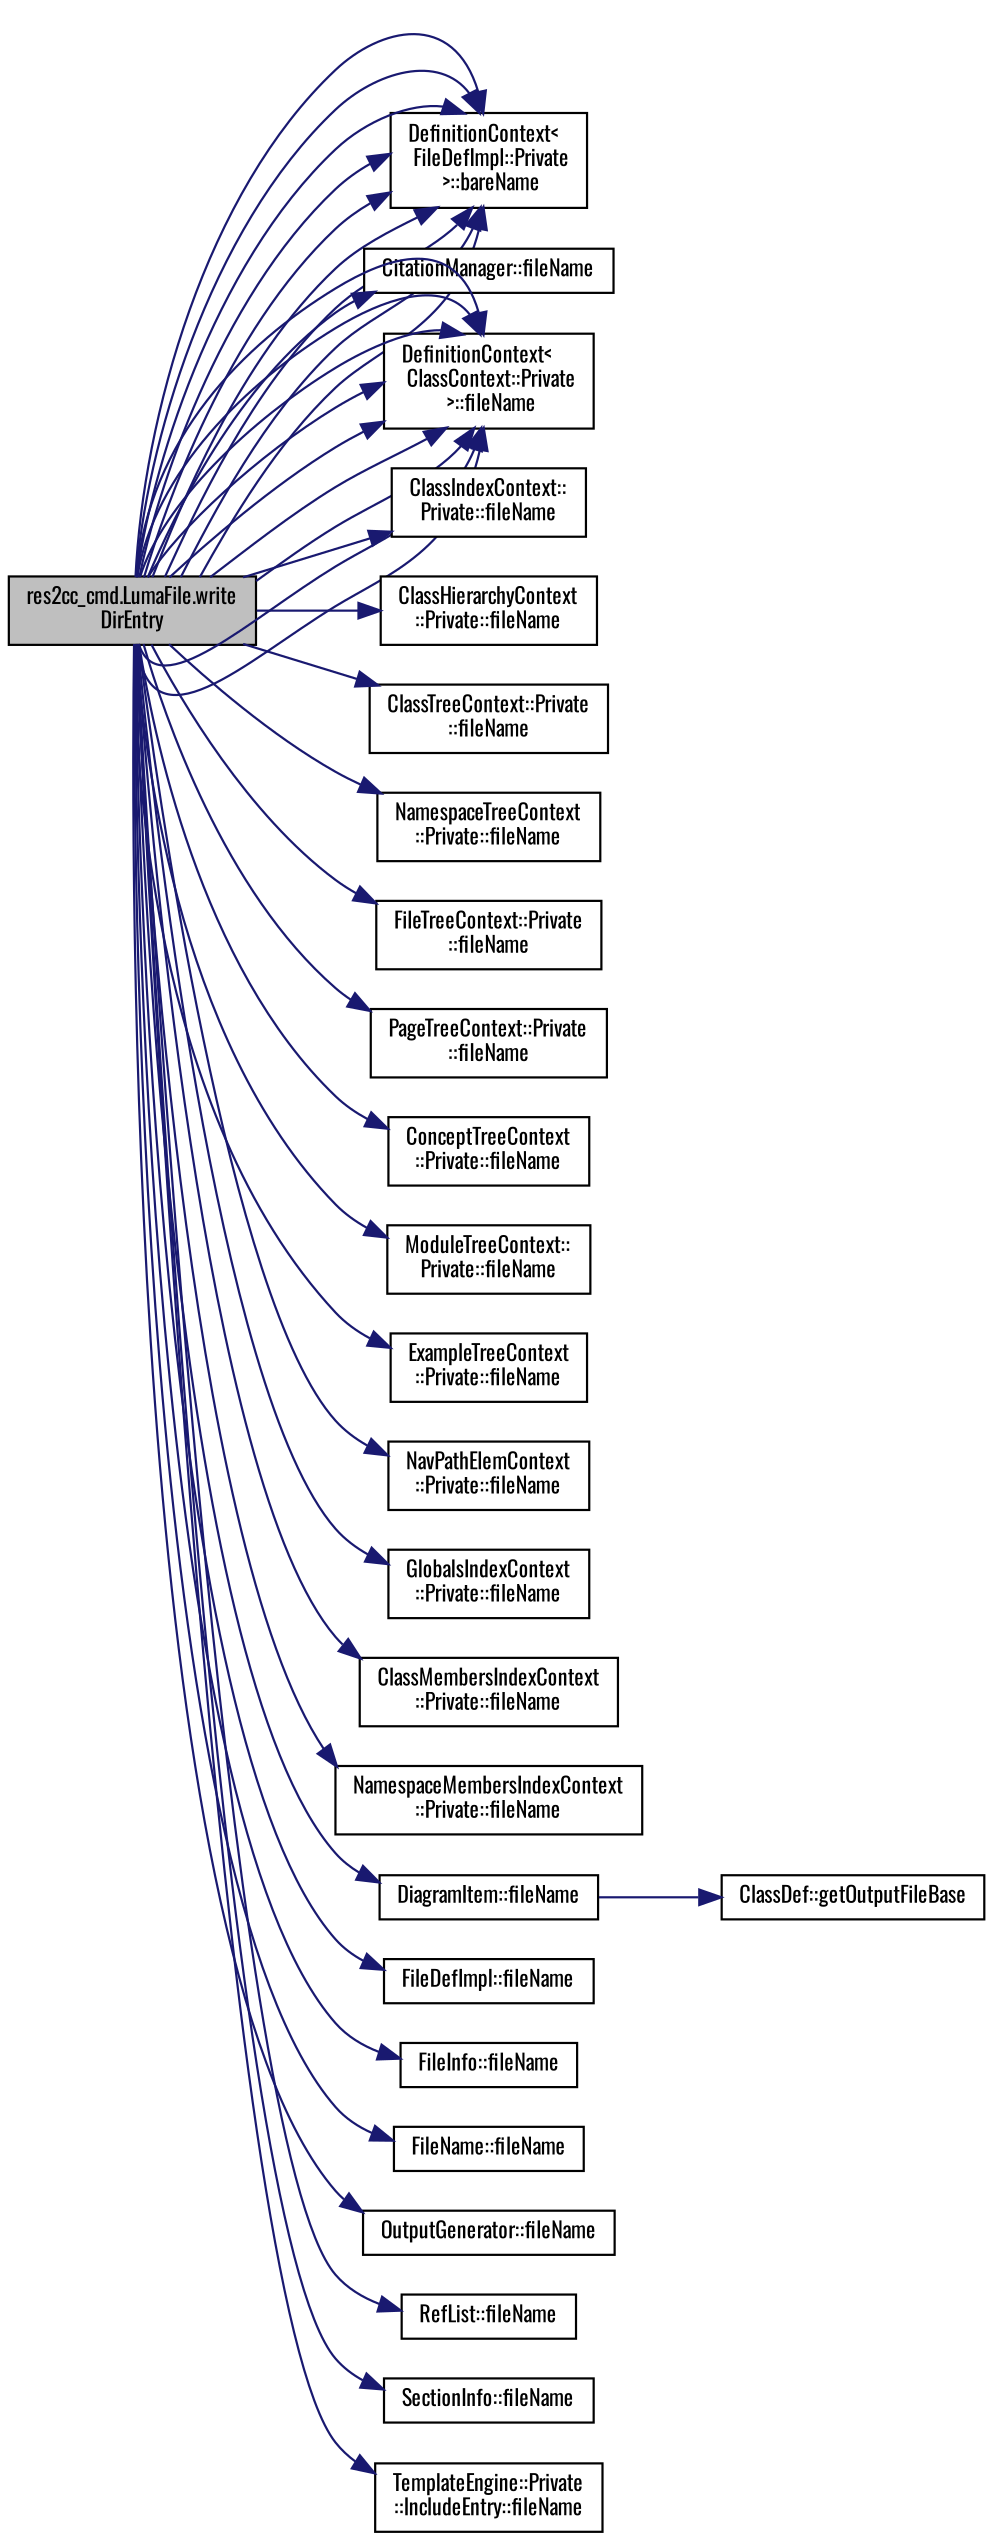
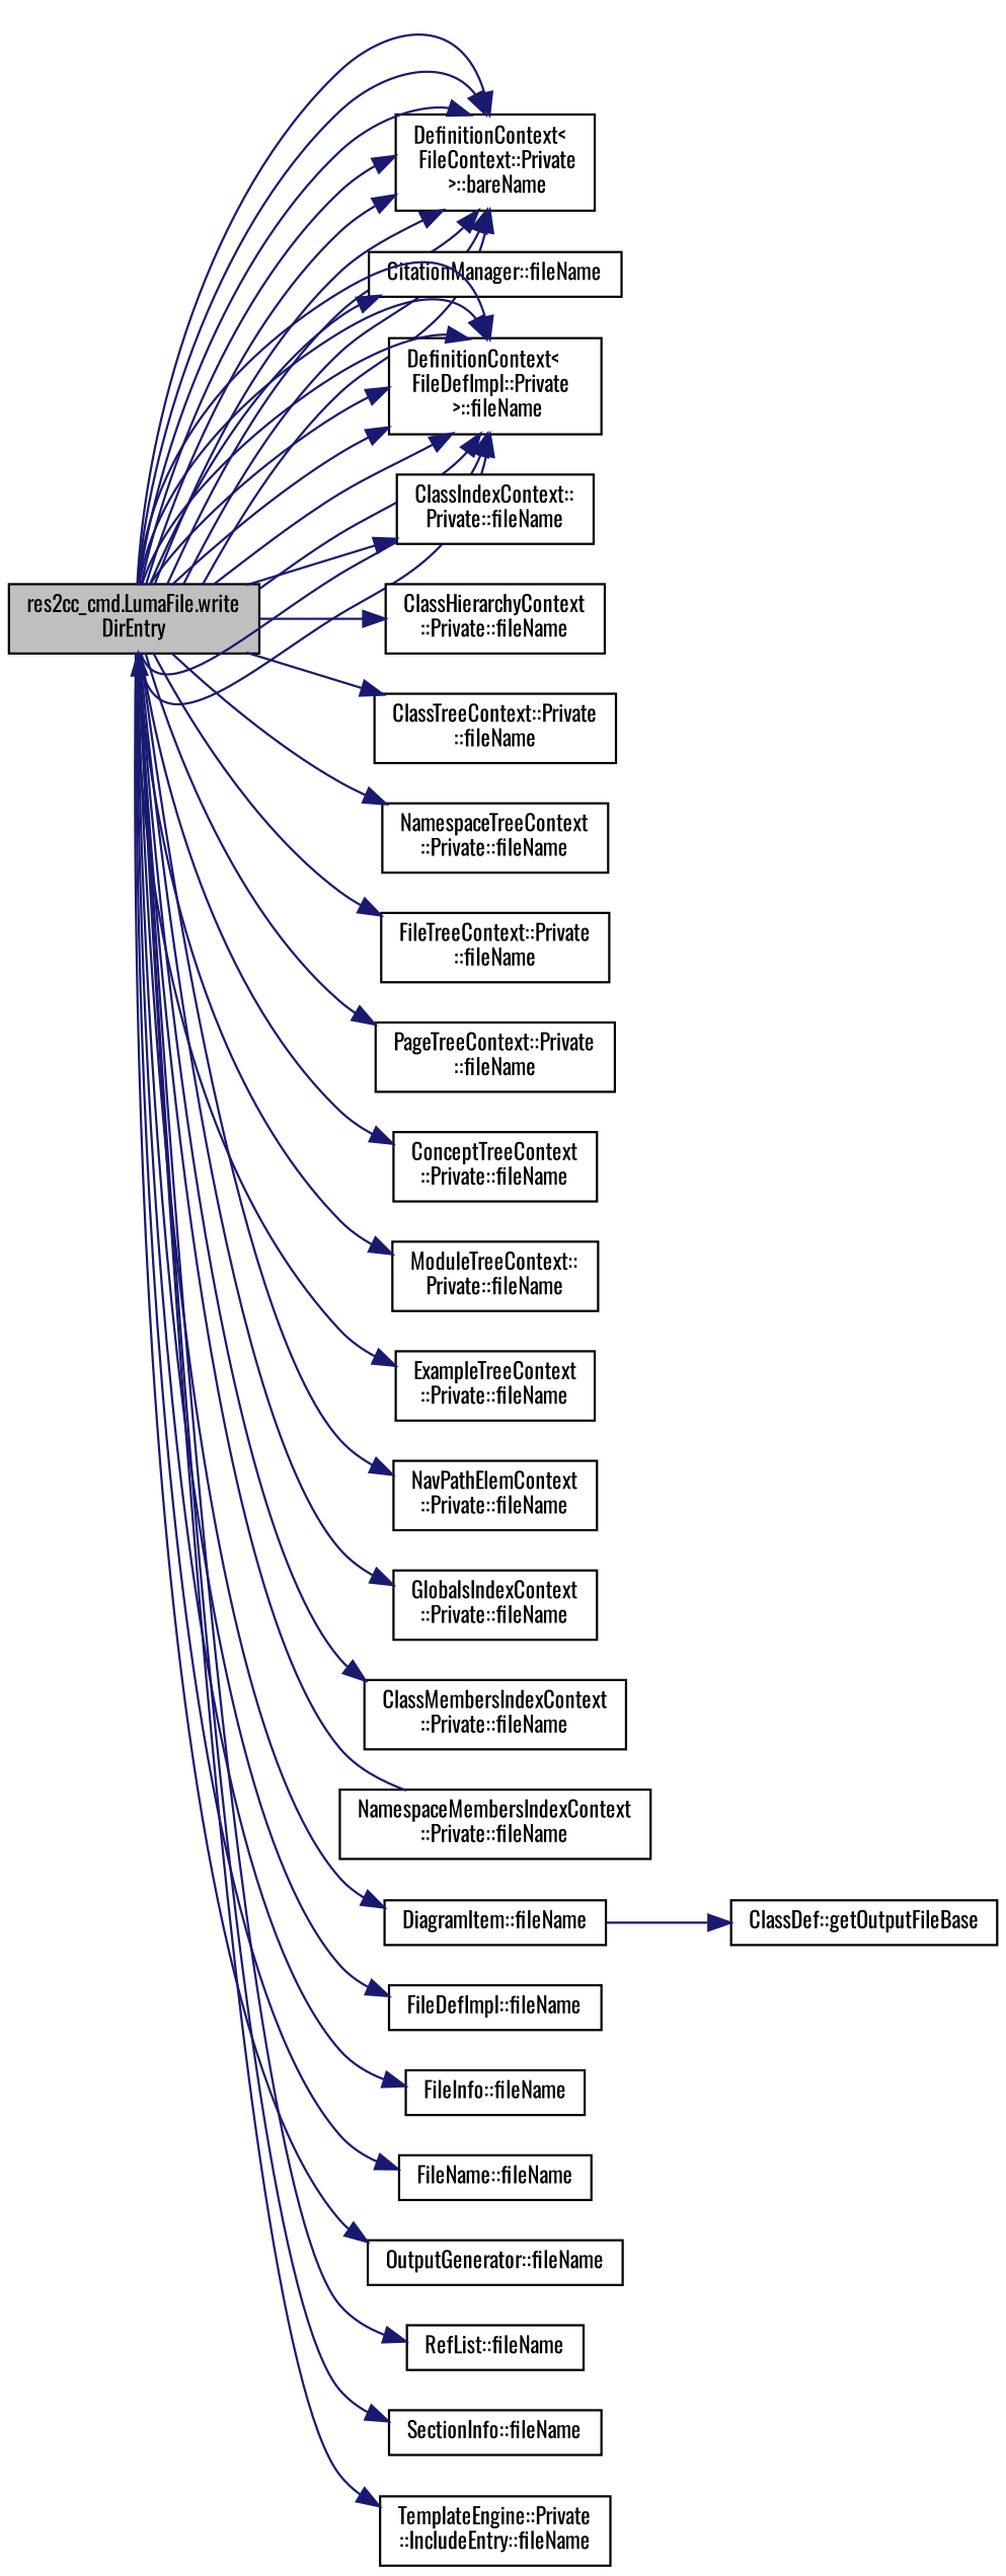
  digraph {
    fontname=Oswald
    rankdir=LR
    node [color=black fillcolor=white fontname=Oswald fontsize=10 shape=record style=filled]
    edge [color=midnightblue fontname=Oswald fontsize=10 labelfontname=Helvetica labelfontsize=10 style=solid]
    n1 [fillcolor=grey75 fontcolor=black height=0.2 label="res2cc_cmd.LumaFile.write\lDirEntry" width=0.4]
-   n2 [height=0.2 label="DefinitionContext\<\l FileDefImpl::Private\l \>::bareName" width=0.4]
+   n2 [height=0.2 label="DefinitionContext\<\l FileContext::Private\l \>::bareName" width=0.4]
    n3 [height=0.2 label="CitationManager::fileName" width=0.4]
-   n4 [height=0.2 label="DefinitionContext\<\l ClassContext::Private\l \>::fileName" width=0.4]
+   n4 [height=0.2 label="DefinitionContext\<\l FileDefImpl::Private\l \>::fileName" width=0.4]
    n5 [height=0.2 label="ClassIndexContext::\lPrivate::fileName" width=0.4]
    n6 [height=0.2 label="ClassHierarchyContext\l::Private::fileName" width=0.4]
    n7 [height=0.2 label="ClassTreeContext::Private\l::fileName" width=0.4]
    n8 [height=0.2 label="NamespaceTreeContext\l::Private::fileName" width=0.4]
    n9 [height=0.2 label="FileTreeContext::Private\l::fileName" width=0.4]
    n10 [height=0.2 label="PageTreeContext::Private\l::fileName" width=0.4]
    n11 [height=0.2 label="ConceptTreeContext\l::Private::fileName" width=0.4]
    n12 [height=0.2 label="ModuleTreeContext::\lPrivate::fileName" width=0.4]
    n13 [height=0.2 label="ExampleTreeContext\l::Private::fileName" width=0.4]
    n14 [height=0.2 label="NavPathElemContext\l::Private::fileName" width=0.4]
    n15 [height=0.2 label="GlobalsIndexContext\l::Private::fileName" width=0.4]
    n16 [height=0.2 label="ClassMembersIndexContext\l::Private::fileName" width=0.4]
    n17 [height=0.2 label="NamespaceMembersIndexContext\l::Private::fileName" width=0.4]
    n18 [height=0.2 label="DiagramItem::fileName" width=0.4]
    n19 [height=0.2 label="FileDefImpl::fileName" width=0.4]
    n20 [height=0.2 label="FileInfo::fileName" width=0.4]
    n21 [height=0.2 label="FileName::fileName" width=0.4]
    n22 [height=0.2 label="OutputGenerator::fileName" width=0.4]
    n23 [height=0.2 label="RefList::fileName" width=0.4]
    n24 [height=0.2 label="SectionInfo::fileName" width=0.4]
    n25 [height=0.2 label="TemplateEngine::Private\l::IncludeEntry::fileName" width=0.4]
    n26 [height=0.2 label="ClassDef::getOutputFileBase" width=0.4]
    n1 -> n2
    n1 -> n2
    n1 -> n2
    n1 -> n2
    n1 -> n2
    n1 -> n2
    n1 -> n2
    n1 -> n2
    n1 -> n2
    n1 -> n3
    n1 -> n4
    n1 -> n4
    n1 -> n4
    n1 -> n4
    n1 -> n4
    n1 -> n4
    n1 -> n4
    n1 -> n4
    n1 -> n4
    n1 -> n5
    n1 -> n6
    n1 -> n7
    n1 -> n8
    n1 -> n9
    n1 -> n10
    n1 -> n11
    n1 -> n12
    n1 -> n13
    n1 -> n14
    n1 -> n15
    n1 -> n16
-   n1 -> n17
+   n17 -> n1
    n1 -> n18
    n1 -> n19
    n1 -> n20
    n1 -> n21
    n1 -> n22
    n1 -> n23
    n1 -> n24
    n1 -> n25
    n18 -> n26
  }
